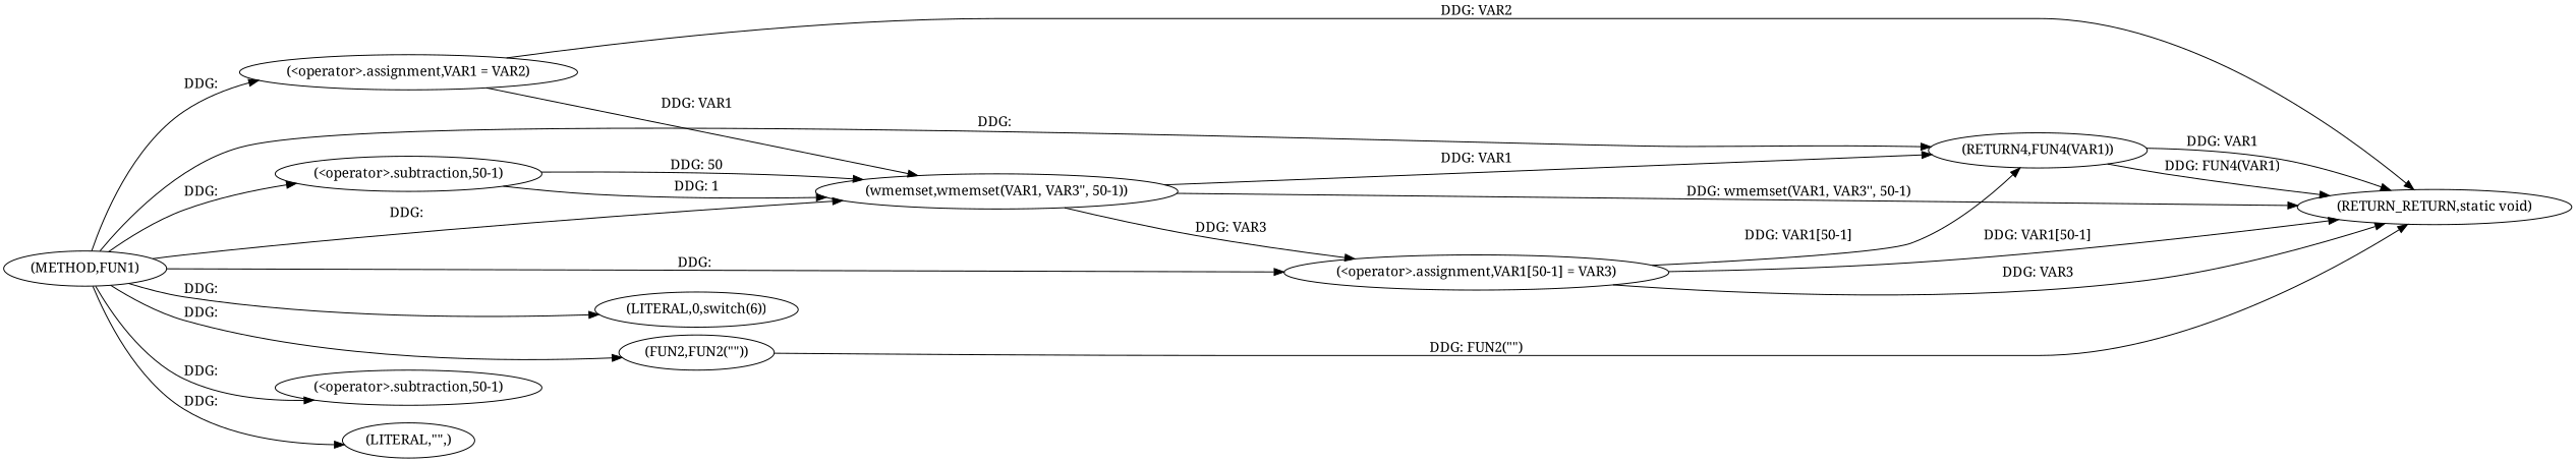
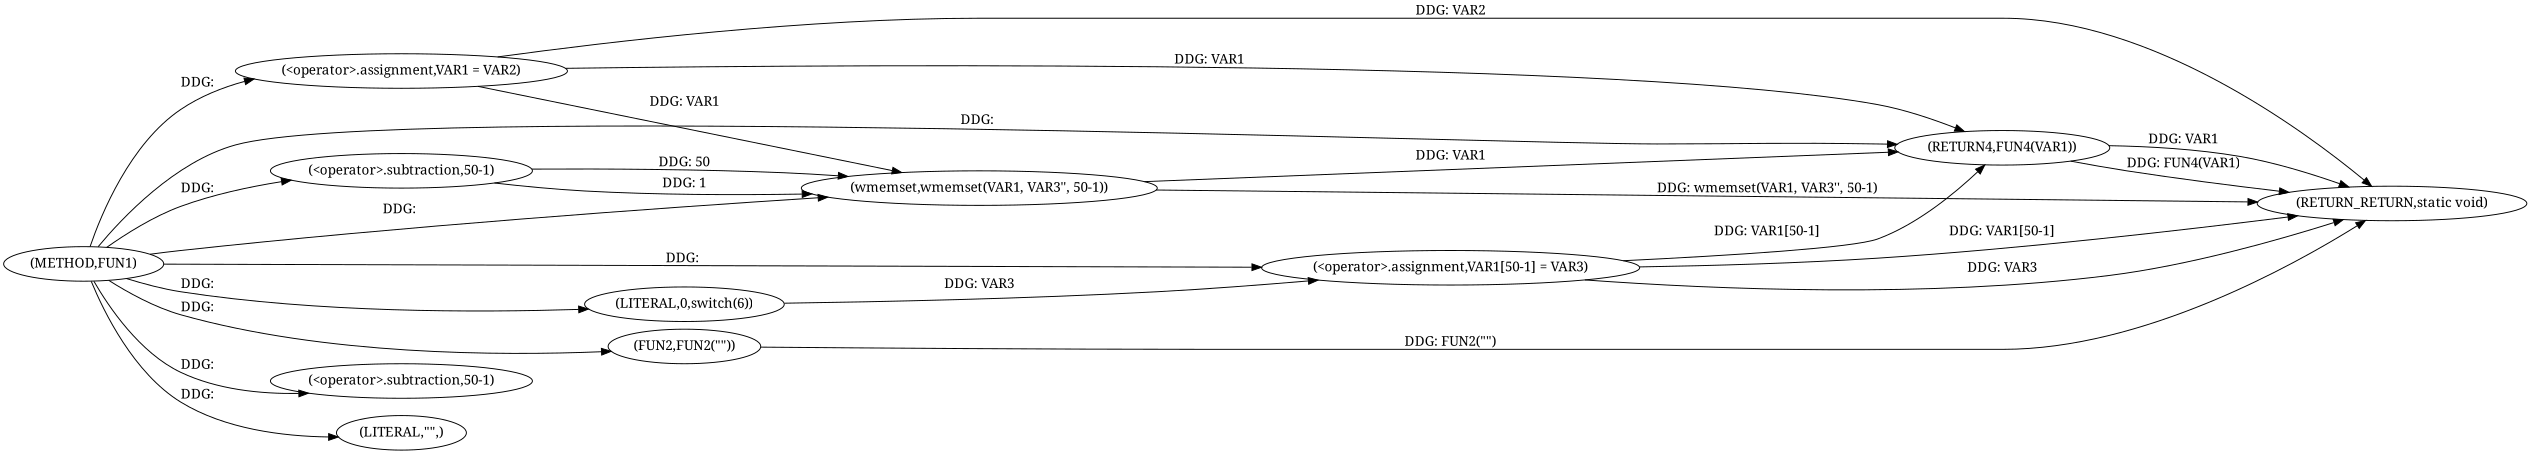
  digraph {
    fontname="Noto Serif"
    rankdir=LR
    node [fontname="Noto Serif"]
    edge [fontname="Noto Serif"]
    n1 [label="(METHOD,FUN1)"]
    n2 [label="(<operator>.assignment,VAR1 = VAR2)"]
    n3 [label="(LITERAL,0,switch(6))"]
    n4 [label="(wmemset,wmemset(VAR1, VAR3'', 50-1))"]
    n5 [label="(<operator>.subtraction,50-1)"]
    n6 [label="(<operator>.assignment,VAR1[50-1] = VAR3)"]
    n7 [label="(<operator>.subtraction,50-1)"]
    n8 [label="(FUN2,FUN2(\"\"))"]
    n9 [label="(LITERAL,\"\",)"]
    n10 [label="(RETURN4,FUN4(VAR1))"]
    n11 [label="(RETURN_RETURN,static void)"]
    n1 -> n2 [label="DDG: "]
    n1 -> n3 [label="DDG: "]
    n1 -> n4 [label="DDG: "]
    n1 -> n5 [label="DDG: "]
    n1 -> n6 [label="DDG: "]
    n1 -> n7 [label="DDG: "]
    n1 -> n8 [label="DDG: "]
    n1 -> n9 [label="DDG: "]
    n1 -> n10 [label="DDG: "]
    n2 -> n4 [label="DDG: VAR1"]
+   n2 -> n10 [label="DDG: VAR1"]
    n2 -> n11 [label="DDG: VAR2"]
-   n4 -> n6 [label="DDG: VAR3"]
+   n3 -> n6 [label="DDG: VAR3"]
    n4 -> n10 [label="DDG: VAR1"]
    n4 -> n11 [label="DDG: wmemset(VAR1, VAR3'', 50-1)"]
    n5 -> n4 [label="DDG: 50"]
    n5 -> n4 [label="DDG: 1"]
    n6 -> n10 [label="DDG: VAR1[50-1]"]
    n6 -> n11 [label="DDG: VAR1[50-1]"]
    n6 -> n11 [label="DDG: VAR3"]
    n8 -> n11 [label="DDG: FUN2(\"\")"]
    n10 -> n11 [label="DDG: FUN4(VAR1)"]
    n10 -> n11 [label="DDG: VAR1"]
  }
